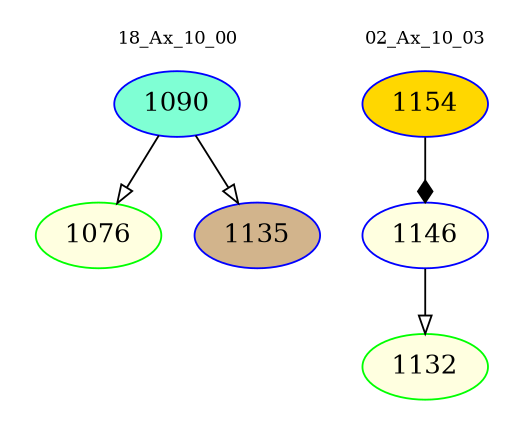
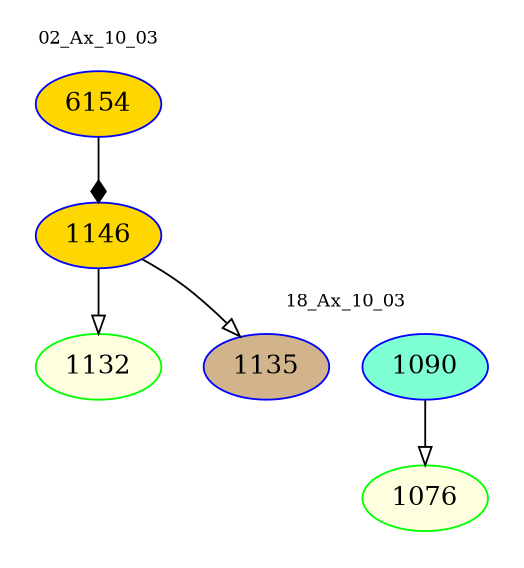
  digraph {
    node [color=blue fillcolor=lightyellow style=filled]
    edge [arrowhead=onormal color=black]
    n1 [fillcolor=aquamarine label=1090]
    n2 [color=green label=1076]
    n3 [fillcolor=tan label=1135]
-   n4 [label=1146]
+   n4 [fillcolor=gold label=1146]
    n5 [color=green label=1132]
-   n6 [fillcolor=gold label=1154]
+   n6 [fillcolor=gold label=6154]
    subgraph cluster_1 {
      color=white
      fontsize=10
-     label="18_Ax_10_00"
+     label="18_Ax_10_03"
      n1
      n2
      n3
    }
    subgraph cluster_2 {
      color=white
      fontsize=10
      label="02_Ax_10_03"
      n4
      n5
      n6
    }
    n1 -> n2
-   n1 -> n3
+   n4 -> n3
    n4 -> n5
    n6 -> n4 [arrowhead=diamond]
  }
